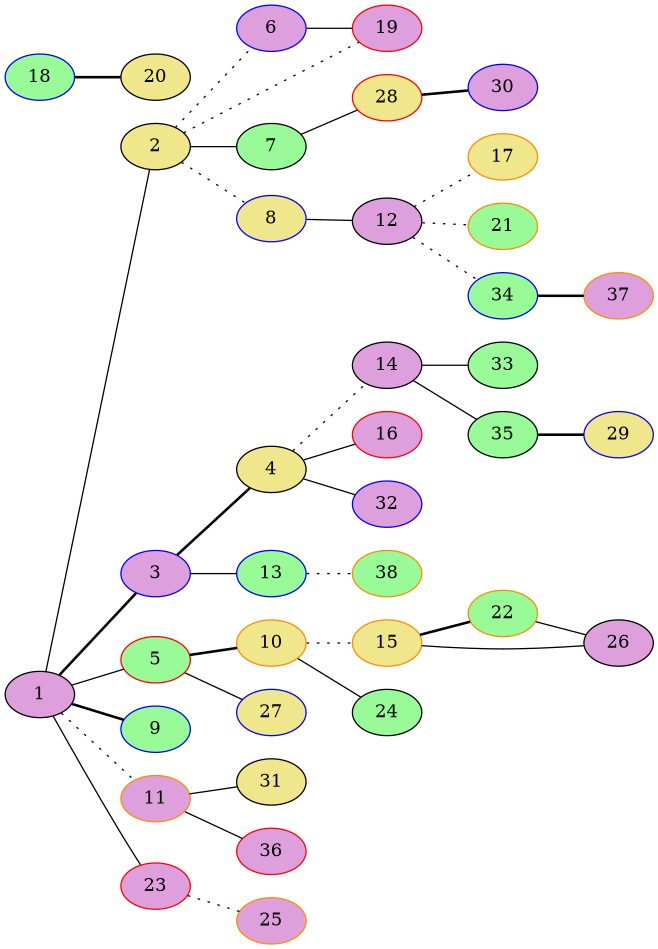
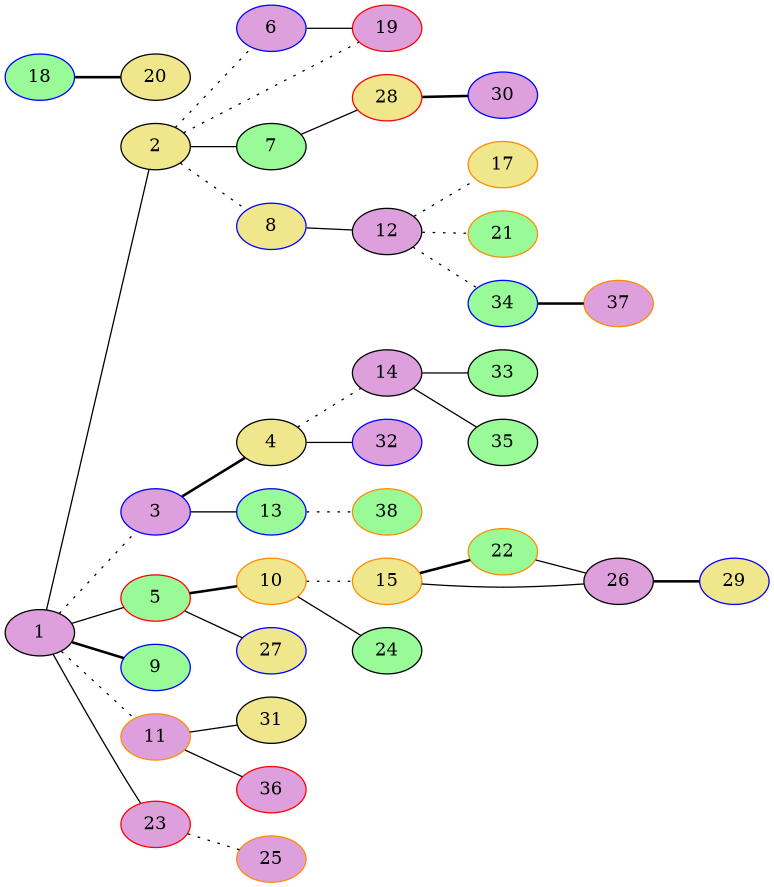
  graph {
    rankdir=LR
    node [color=black fillcolor=plum style=filled]
    edge [style=solid weight=1.0]
    2 [fillcolor=khaki]
    1
    3 [color=blue]
    5 [color=red fillcolor=palegreen]
    9 [color=blue fillcolor=palegreen]
    11 [color=darkorange]
    23 [color=red]
    6 [color=blue]
    7 [fillcolor=palegreen]
    8 [color=blue fillcolor=khaki]
    19 [color=red]
    4 [fillcolor=khaki]
    13 [color=blue fillcolor=palegreen]
    10 [color=darkorange fillcolor=khaki]
    27 [color=blue fillcolor=khaki]
    31 [fillcolor=khaki]
    36 [color=red]
    25 [color=darkorange]
    28 [color=red fillcolor=khaki]
    12
    14
-   16 [color=red]
    32 [color=blue]
    38 [color=darkorange fillcolor=palegreen]
    33 [fillcolor=palegreen]
    35 [fillcolor=palegreen]
    15 [color=darkorange fillcolor=khaki]
    24 [fillcolor=palegreen]
    18 [color=blue fillcolor=palegreen]
    20 [fillcolor=khaki]
    30 [color=blue]
    17 [color=darkorange fillcolor=khaki]
    21 [color=darkorange fillcolor=palegreen]
    34 [color=blue fillcolor=palegreen]
    22 [color=darkorange fillcolor=palegreen]
    26
    37 [color=darkorange]
    29 [color=blue fillcolor=khaki]
    2 -- 6 [style=dotted]
    2 -- 7
    2 -- 8 [style=dotted]
    2 -- 19 [style=dotted]
    1 -- 2
-   1 -- 3 [style=bold]
+   1 -- 3 [style=dotted]
    1 -- 5
    1 -- 9 [style=bold]
    1 -- 11 [style=dotted]
    1 -- 23
    3 -- 4 [style=bold]
    3 -- 13
    5 -- 10 [style=bold]
    5 -- 27 [weight=2.0]
    11 -- 31
    11 -- 36
    23 -- 25 [style=dotted]
    6 -- 19
    7 -- 28
    8 -- 12
    4 -- 14 [style=dotted]
-   4 -- 16
    4 -- 32
    13 -- 38 [style=dotted]
    10 -- 15 [style=dotted]
    10 -- 24
    28 -- 30 [style=bold weight=2.0]
    12 -- 17 [style=dotted]
    12 -- 21 [style=dotted]
    12 -- 34 [style=dotted]
    14 -- 33
    14 -- 35
    15 -- 22 [style=bold]
    15 -- 26
    18 -- 20 [style=bold]
    34 -- 37 [style=bold]
    22 -- 26
-   35 -- 29 [style=bold]
+   26 -- 29 [style=bold]
  }
